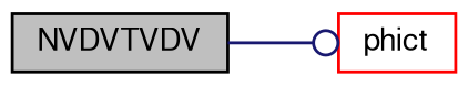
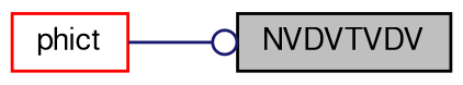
  digraph {
    rankdir=LR
    node [fontname=FreeSans fontsize=10 shape=record]
    n1 [color=black fillcolor=grey75 fontcolor=black height=0.2 label=NVDVTVDV style=filled width=0.4]
    n2 [color=red height=0.2 label=phict width=0.4]
-   n1 -> n2 [color=midnightblue fontname=FreeSans fontsize=10 labelfontname=FreeSans labelfontsize=10 style=solid arrowhead=odot]
+   n2 -> n1 [color=midnightblue fontname=FreeSans fontsize=10 labelfontname=FreeSans labelfontsize=10 style=solid arrowhead=odot]
  }
